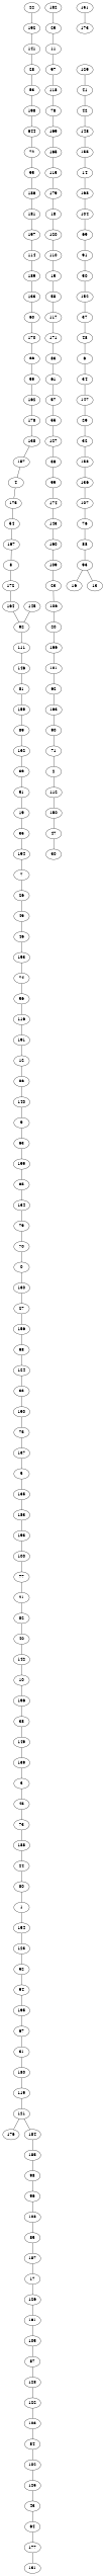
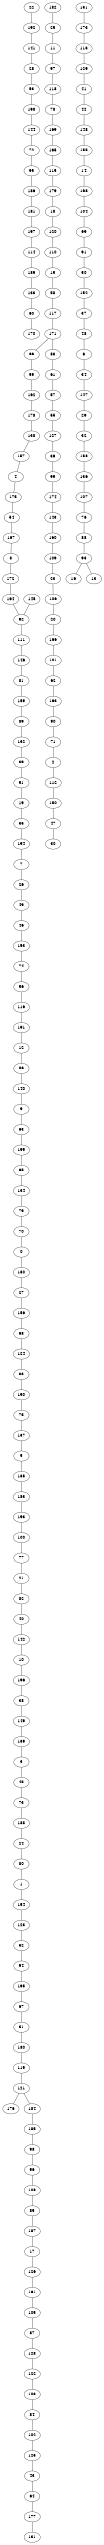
  graph {
    22
    192
    141
    28
    53
    198
-   144 [label=644]
+   144
    72
    95
    186
    181
    197
    114
    189
    133
    60
    170
    66
    59
    162
    178
    138
    157
    4
    175
    54
    167
    8
    172
    164
    92
    145
    111
    146
    81
    159
    89
    132
    39
    51
    19
    35
    194
    7
    26
    49
    46
    153
    74
    56
    116
    191
    12
    86
    140
    9
    63
    199
    65
    134
    79
    70
    0
    130
    27
    156
    68
    124
    33
    190
    75
    137
    5
    135
    183
    193
    100
    77
    21
    82
    40
    142
    10
    196
    38
    149
    139
    3
    45
    73
    188
    24
    80
    1
    154
    123
    52
    94
    195
    67
    31
    180
    119
    121
    176
    184
    185
    98
    96
    108
    85
    187
    17
    126
    161
    105
    87
    128
    122
    103
    84
    102
    125
    43
    64
    177
    131
    182
    25
    11
    97
    118
    78
    169
    165
    115
    179
    18
    120
    110
    15
    58
    117
    171
    83
    61
    57
    55
    127
    36
    99
    174
    143
    160
    109
    23
    106
    20
    166
    101
    62
    163
    90
    71
    2
    112
    150
    47
    30
    151
    173
+   113
    129
    41
    42
    148
    155
    14
    168
    104
    69
    91
    50
    152
    37
    48
    6
    34
    147
    29
    32
    158
    136
    107
    76
    88
    93
    16
    13
    22 -- 192
    192 -- 141
    141 -- 28
    28 -- 53
    53 -- 198
    198 -- 144
    144 -- 72
    72 -- 95
    95 -- 186
    186 -- 181
    181 -- 197
    197 -- 114
    114 -- 189
    189 -- 133
    133 -- 60
    60 -- 170
-   170 -- 66
+   171 -- 66
    66 -- 59
    59 -- 162
    162 -- 178
    178 -- 138
    138 -- 157
    157 -- 4
    4 -- 175
    175 -- 54
    54 -- 167
    167 -- 8
    8 -- 172
    172 -- 164
    164 -- 92
    92 -- 111
    145 -- 92
    111 -- 146
    146 -- 81
    81 -- 159
    159 -- 89
    89 -- 132
    132 -- 39
    39 -- 51
    51 -- 19
    19 -- 35
    35 -- 194
    194 -- 7
    7 -- 26
    26 -- 49
    49 -- 46
    46 -- 153
    153 -- 74
    74 -- 56
    56 -- 116
    116 -- 191
    191 -- 12
    12 -- 86
    86 -- 140
    140 -- 9
    9 -- 63
    63 -- 199
    199 -- 65
    65 -- 134
    134 -- 79
    79 -- 70
    70 -- 0
    0 -- 130
    130 -- 27
    27 -- 156
    156 -- 68
    68 -- 124
    124 -- 33
    33 -- 190
    190 -- 75
    75 -- 137
    137 -- 5
    5 -- 135
    135 -- 183
    183 -- 193
    193 -- 100
    100 -- 77
    77 -- 21
    21 -- 82
    82 -- 40
    40 -- 142
    142 -- 10
    10 -- 196
    196 -- 38
    38 -- 149
    149 -- 139
    139 -- 3
    3 -- 45
    45 -- 73
    73 -- 188
    188 -- 24
    24 -- 80
    80 -- 1
    1 -- 154
    154 -- 123
    123 -- 52
    52 -- 94
    94 -- 195
    195 -- 67
    67 -- 31
    31 -- 180
    180 -- 119
    119 -- 121
    121 -- 176
    121 -- 184
    184 -- 185
    185 -- 98
    98 -- 96
    96 -- 108
    108 -- 85
    85 -- 187
    187 -- 17
    17 -- 126
    126 -- 161
    161 -- 105
    105 -- 87
    87 -- 128
    128 -- 122
    122 -- 103
    103 -- 84
    84 -- 102
    102 -- 125
    125 -- 43
    43 -- 64
    64 -- 177
    177 -- 131
    182 -- 25
    25 -- 11
    11 -- 97
    97 -- 118
    118 -- 78
    78 -- 169
    169 -- 165
    165 -- 115
    115 -- 179
    179 -- 18
    18 -- 120
    120 -- 110
    110 -- 15
    15 -- 58
    58 -- 117
    117 -- 171
    171 -- 83
    83 -- 61
    61 -- 57
    57 -- 55
    55 -- 127
    127 -- 36
    36 -- 99
    99 -- 174
    174 -- 143
    143 -- 160
    160 -- 109
    109 -- 23
    23 -- 106
    106 -- 20
    20 -- 166
    166 -- 101
    101 -- 62
    62 -- 163
    163 -- 90
    90 -- 71
    71 -- 2
    2 -- 112
    112 -- 150
    150 -- 47
    47 -- 30
    151 -- 173
+   173 -- 113
+   113 -- 129
    129 -- 41
    41 -- 42
    42 -- 148
    148 -- 155
    155 -- 14
    14 -- 168
    168 -- 104
    104 -- 69
    69 -- 91
    91 -- 50
    50 -- 152
    152 -- 37
    37 -- 48
    48 -- 6
    6 -- 34
    34 -- 147
    147 -- 29
    29 -- 32
    32 -- 158
    158 -- 136
    136 -- 107
    107 -- 76
    76 -- 88
    88 -- 93
    93 -- 16
    93 -- 13
  }
